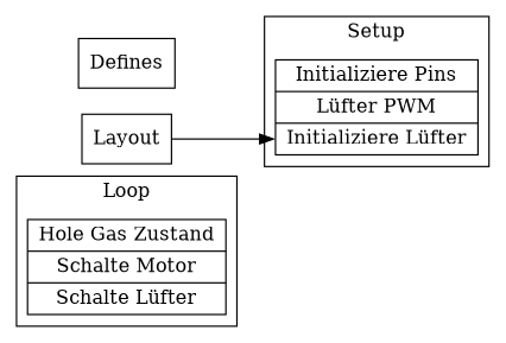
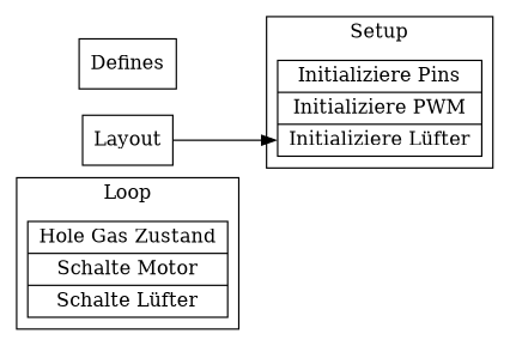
  strict digraph {
    rankdir=LR
    node [shape=record]
    n1 [label="<LG>Hole Gas Zustand|<LPWM>Schalte Motor|<LF>Schalte Lüfter"]
-   n2 [label="<IP>Initializiere Pins|<IPWM>Lüfter PWM|<IL>Initializiere Lüfter"]
+   n2 [label="<IP>Initializiere Pins|<IPWM>Initializiere PWM|<IL>Initializiere Lüfter"]
    n3 [label="<D>Defines"]
    n4 [label="<L>Layout"]
    subgraph cluster_1 {
      label=Loop
      n1
    }
    subgraph cluster_2 {
      label=Setup
      n2
    }
    n4 -> n2 [headport=IL tailport=L]
  }
